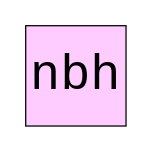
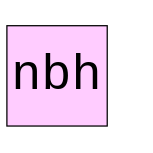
  <mxCell id="0" />
  <mxCell id="1" parent="0" />
- <mxCell id="2" value="&lt;font style=&quot;font-size: 40px&quot; color=&quot;#000000&quot;&gt;nbh&lt;/font&gt;" style="whiteSpace=wrap;html=1;aspect=fixed;fillColor=#FFCCFF;fontFamily=Courier New;" parent="1" vertex="1"><mxGeometry width="80" height="80" as="geometry" x="20" y="20" /></mxCell>
+ <mxCell id="2" value="&lt;font style=&quot;font-size: 40px&quot; color=&quot;#000000&quot;&gt;nbh&lt;/font&gt;" style="whiteSpace=wrap;html=1;aspect=fixed;fillColor=#FFCCFF;fontFamily=Courier New;" parent="1" vertex="1"><mxGeometry x="5" y="20" width="80" height="80" as="geometry" /></mxCell>
